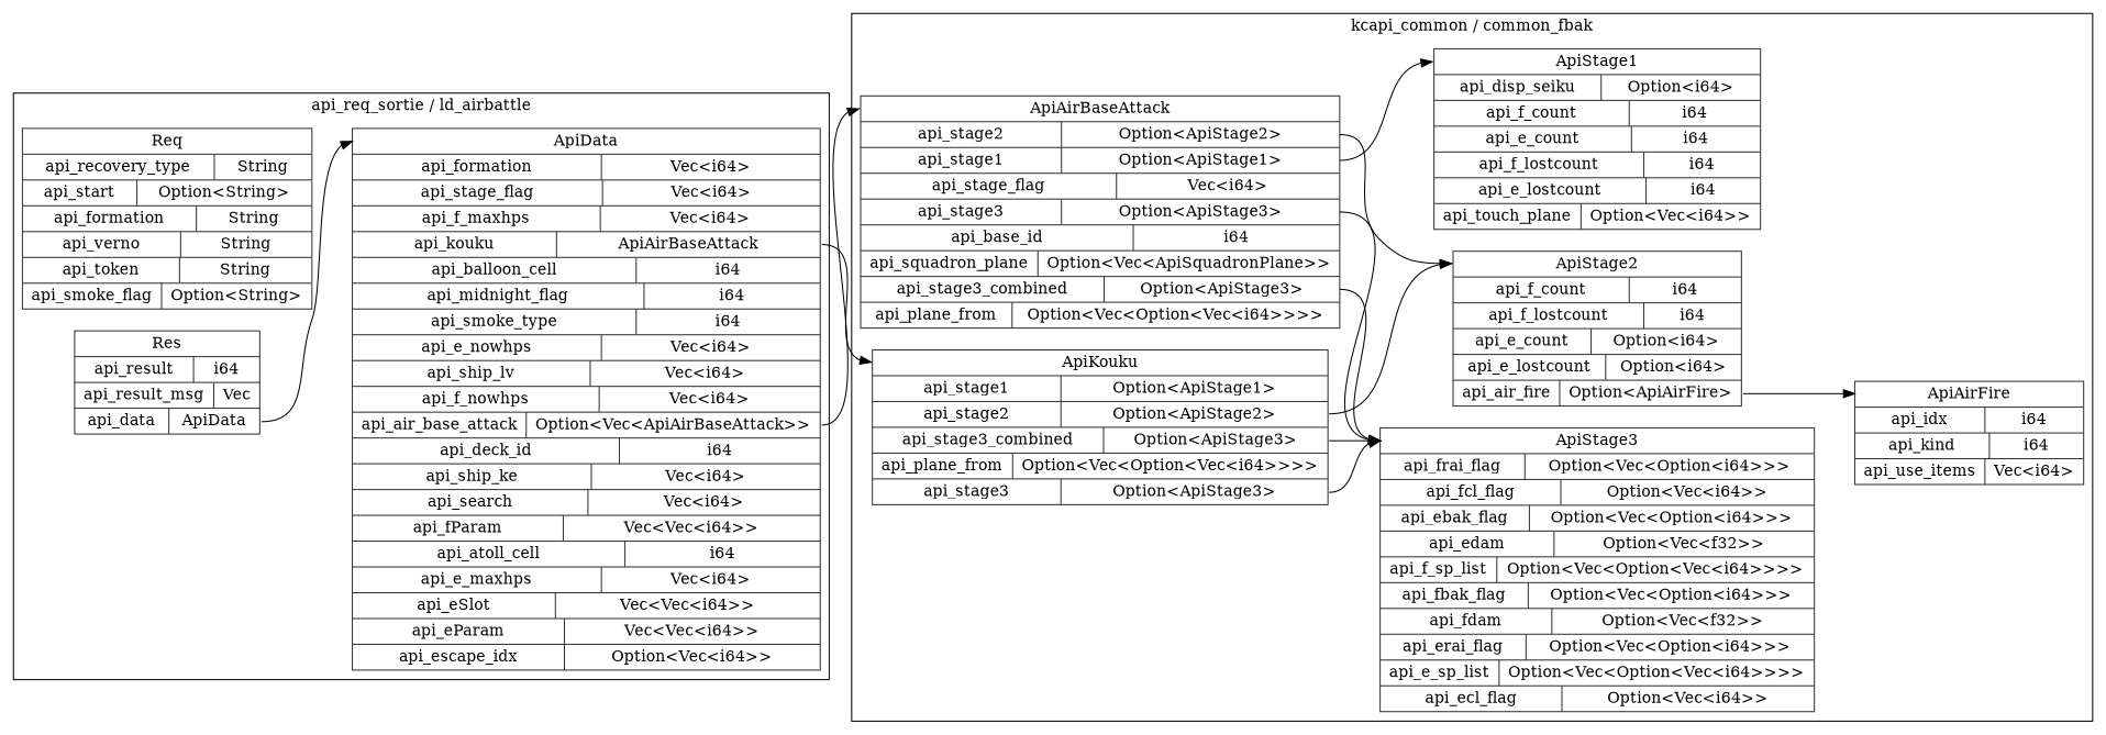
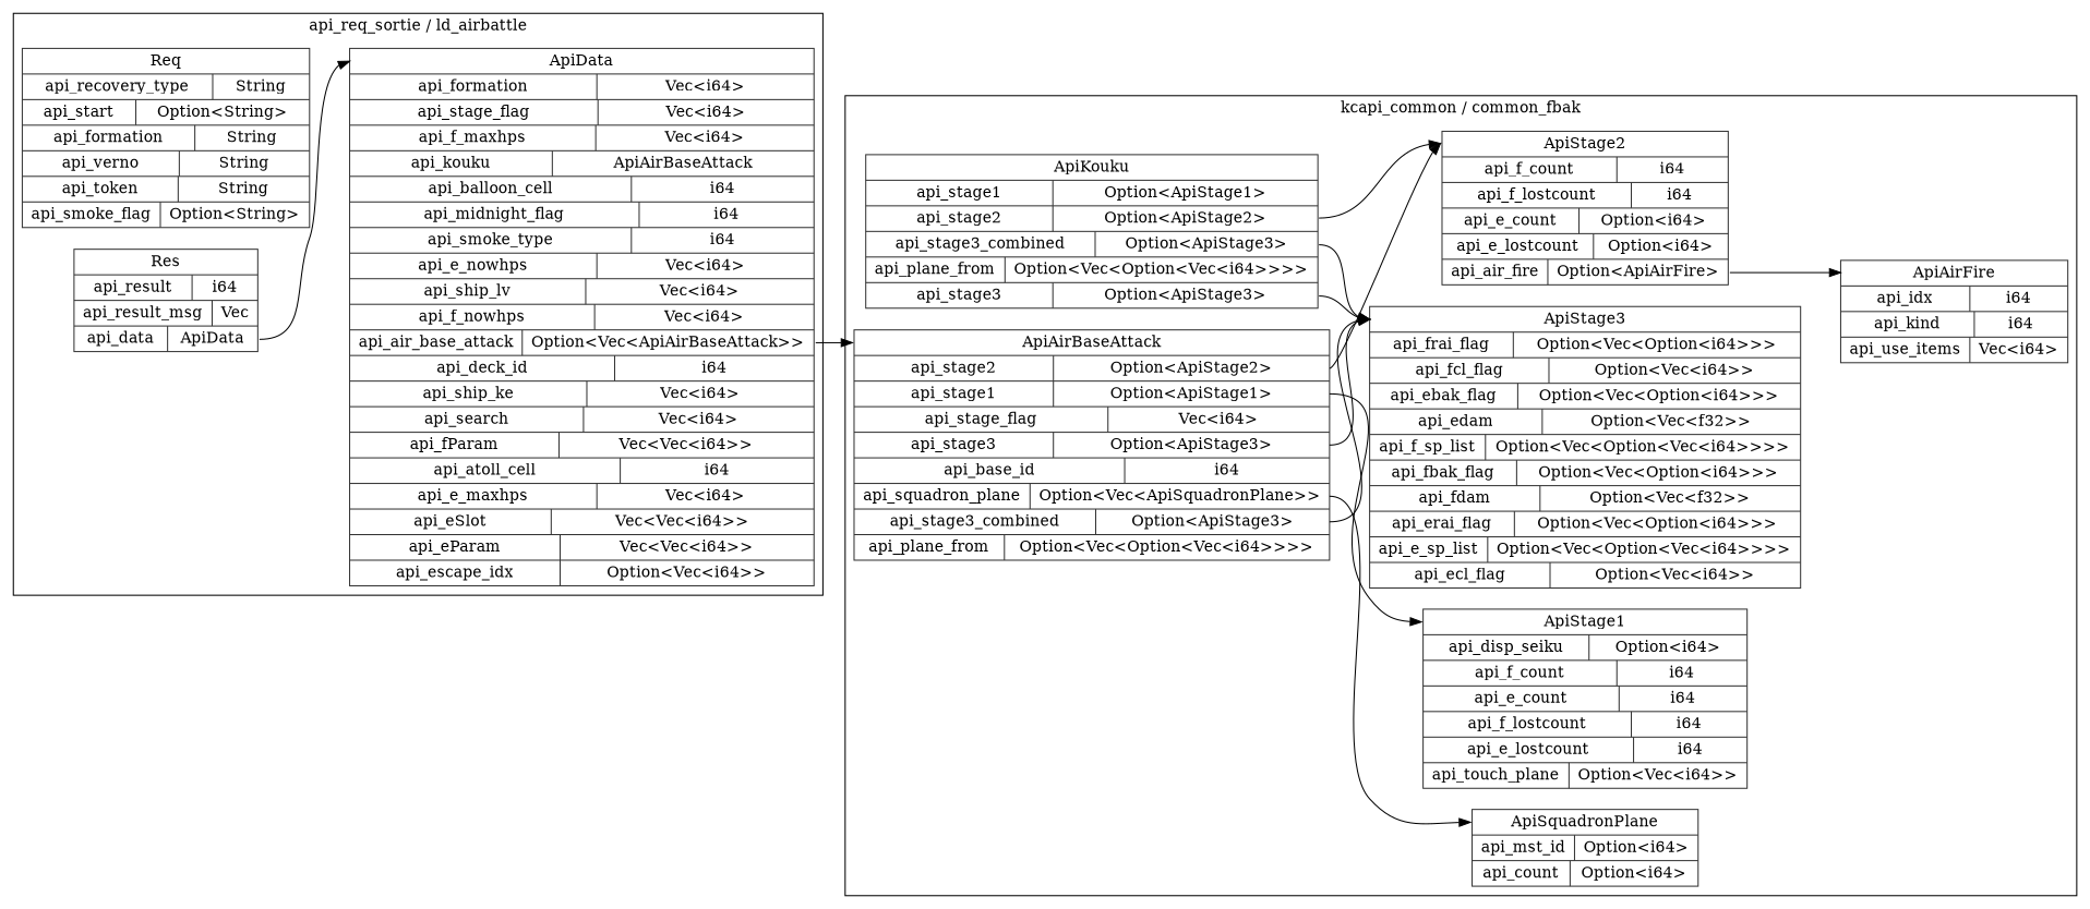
  digraph {
    rankdir=LR
    node [color=gray20 shape=record style=solid]
    edge [headport="ApiStage3:w" tailport="api_stage2:e"]
    n1 [label="<Req> Req  | { api_recovery_type | <api_recovery_type> String } | { api_start | <api_start> Option\<String\> } | { api_formation | <api_formation> String } | { api_verno | <api_verno> String } | { api_token | <api_token> String } | { api_smoke_flag | <api_smoke_flag> Option\<String\> }"]
    n2 [label="<Res> Res  | { api_result | <api_result> i64 } | { api_result_msg | <api_result_msg> Vec } | { api_data | <api_data> ApiData }"]
    n3 [label="<ApiData> ApiData  | { api_formation | <api_formation> Vec\<i64\> } | { api_stage_flag | <api_stage_flag> Vec\<i64\> } | { api_f_maxhps | <api_f_maxhps> Vec\<i64\> } | { api_kouku | <api_kouku> ApiAirBaseAttack } | { api_balloon_cell | <api_balloon_cell> i64 } | { api_midnight_flag | <api_midnight_flag> i64 } | { api_smoke_type | <api_smoke_type> i64 } | { api_e_nowhps | <api_e_nowhps> Vec\<i64\> } | { api_ship_lv | <api_ship_lv> Vec\<i64\> } | { api_f_nowhps | <api_f_nowhps> Vec\<i64\> } | { api_air_base_attack | <api_air_base_attack> Option\<Vec\<ApiAirBaseAttack\>\> } | { api_deck_id | <api_deck_id> i64 } | { api_ship_ke | <api_ship_ke> Vec\<i64\> } | { api_search | <api_search> Vec\<i64\> } | { api_fParam | <api_fParam> Vec\<Vec\<i64\>\> } | { api_atoll_cell | <api_atoll_cell> i64 } | { api_e_maxhps | <api_e_maxhps> Vec\<i64\> } | { api_eSlot | <api_eSlot> Vec\<Vec\<i64\>\> } | { api_eParam | <api_eParam> Vec\<Vec\<i64\>\> } | { api_escape_idx | <api_escape_idx> Option\<Vec\<i64\>\> }"]
    n4 [label="<ApiKouku> ApiKouku  | { api_stage1 | <api_stage1> Option\<ApiStage1\> } | { api_stage2 | <api_stage2> Option\<ApiStage2\> } | { api_stage3_combined | <api_stage3_combined> Option\<ApiStage3\> } | { api_plane_from | <api_plane_from> Option\<Vec\<Option\<Vec\<i64\>\>\>\> } | { api_stage3 | <api_stage3> Option\<ApiStage3\> }"]
    n5 [label="<ApiStage1> ApiStage1  | { api_disp_seiku | <api_disp_seiku> Option\<i64\> } | { api_f_count | <api_f_count> i64 } | { api_e_count | <api_e_count> i64 } | { api_f_lostcount | <api_f_lostcount> i64 } | { api_e_lostcount | <api_e_lostcount> i64 } | { api_touch_plane | <api_touch_plane> Option\<Vec\<i64\>\> }"]
    n6 [label="<ApiStage2> ApiStage2  | { api_f_count | <api_f_count> i64 } | { api_f_lostcount | <api_f_lostcount> i64 } | { api_e_count | <api_e_count> Option\<i64\> } | { api_e_lostcount | <api_e_lostcount> Option\<i64\> } | { api_air_fire | <api_air_fire> Option\<ApiAirFire\> }"]
    n7 [label="<ApiStage3> ApiStage3  | { api_frai_flag | <api_frai_flag> Option\<Vec\<Option\<i64\>\>\> } | { api_fcl_flag | <api_fcl_flag> Option\<Vec\<i64\>\> } | { api_ebak_flag | <api_ebak_flag> Option\<Vec\<Option\<i64\>\>\> } | { api_edam | <api_edam> Option\<Vec\<f32\>\> } | { api_f_sp_list | <api_f_sp_list> Option\<Vec\<Option\<Vec\<i64\>\>\>\> } | { api_fbak_flag | <api_fbak_flag> Option\<Vec\<Option\<i64\>\>\> } | { api_fdam | <api_fdam> Option\<Vec\<f32\>\> } | { api_erai_flag | <api_erai_flag> Option\<Vec\<Option\<i64\>\>\> } | { api_e_sp_list | <api_e_sp_list> Option\<Vec\<Option\<Vec\<i64\>\>\>\> } | { api_ecl_flag | <api_ecl_flag> Option\<Vec\<i64\>\> }"]
    n8 [label="<ApiAirFire> ApiAirFire  | { api_idx | <api_idx> i64 } | { api_kind | <api_kind> i64 } | { api_use_items | <api_use_items> Vec\<i64\> }"]
    n9 [label="<ApiAirBaseAttack> ApiAirBaseAttack  | { api_stage2 | <api_stage2> Option\<ApiStage2\> } | { api_stage1 | <api_stage1> Option\<ApiStage1\> } | { api_stage_flag | <api_stage_flag> Vec\<i64\> } | { api_stage3 | <api_stage3> Option\<ApiStage3\> } | { api_base_id | <api_base_id> i64 } | { api_squadron_plane | <api_squadron_plane> Option\<Vec\<ApiSquadronPlane\>\> } | { api_stage3_combined | <api_stage3_combined> Option\<ApiStage3\> } | { api_plane_from | <api_plane_from> Option\<Vec\<Option\<Vec\<i64\>\>\>\> }"]
+   n10 [label="<ApiSquadronPlane> ApiSquadronPlane  | { api_mst_id | <api_mst_id> Option\<i64\> } | { api_count | <api_count> Option\<i64\> }"]
    subgraph cluster_1 {
      label="api_req_sortie / ld_airbattle"
      n1
      n2
      n3
    }
    subgraph cluster_2 {
      label="kcapi_common / common_fbak"
      n4
      n5
      n6
      n7
      n8
      n9
+     n10
    }
    n2 -> n3 [headport="ApiData:w" tailport="api_data:e"]
-   n3 -> n4 [headport="ApiKouku:w" tailport="api_kouku:e"]
    n3 -> n9 [headport="ApiAirBaseAttack:w" tailport="api_air_base_attack:e"]
    n4 -> n6 [headport="ApiStage2:w"]
    n4 -> n7 [tailport="api_stage3_combined:e"]
    n4 -> n7 [tailport="api_stage3:e"]
    n6 -> n8 [headport="ApiAirFire:w" tailport="api_air_fire:e"]
    n9 -> n5 [headport="ApiStage1:w" tailport="api_stage1:e"]
    n9 -> n6 [headport="ApiStage2:w"]
    n9 -> n7 [tailport="api_stage3:e"]
    n9 -> n7 [tailport="api_stage3_combined:e"]
+   n9 -> n10 [headport="ApiSquadronPlane:w" tailport="api_squadron_plane:e"]
  }
